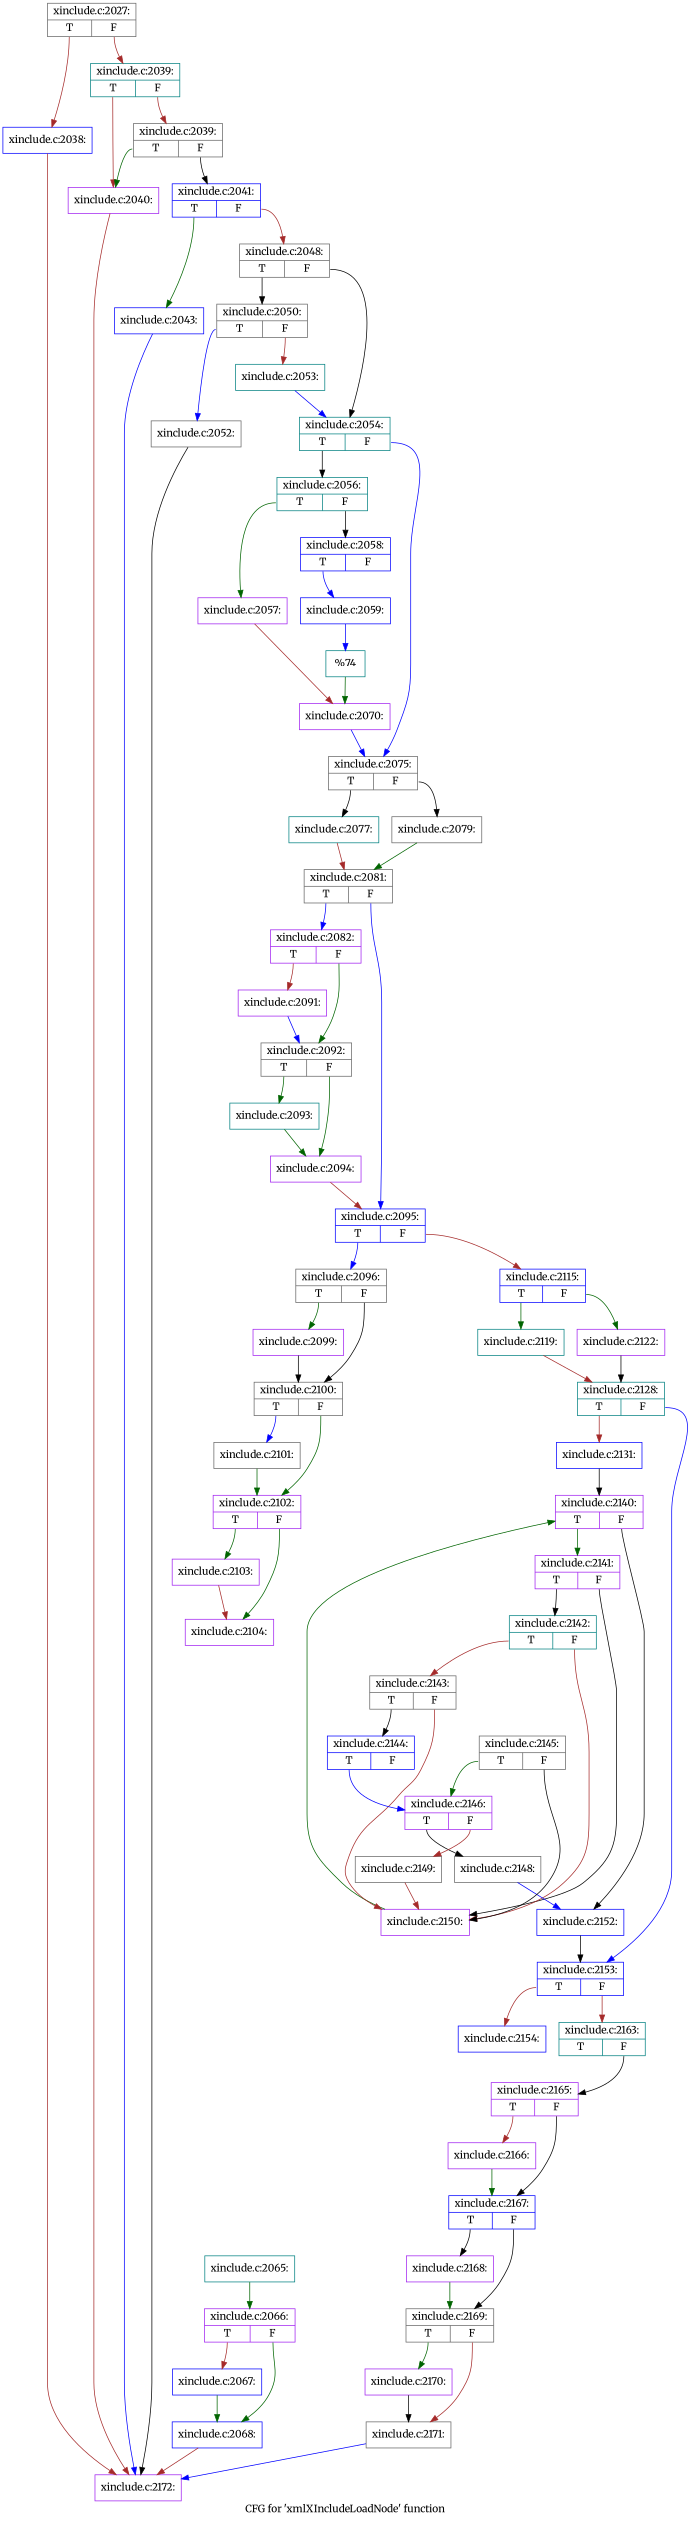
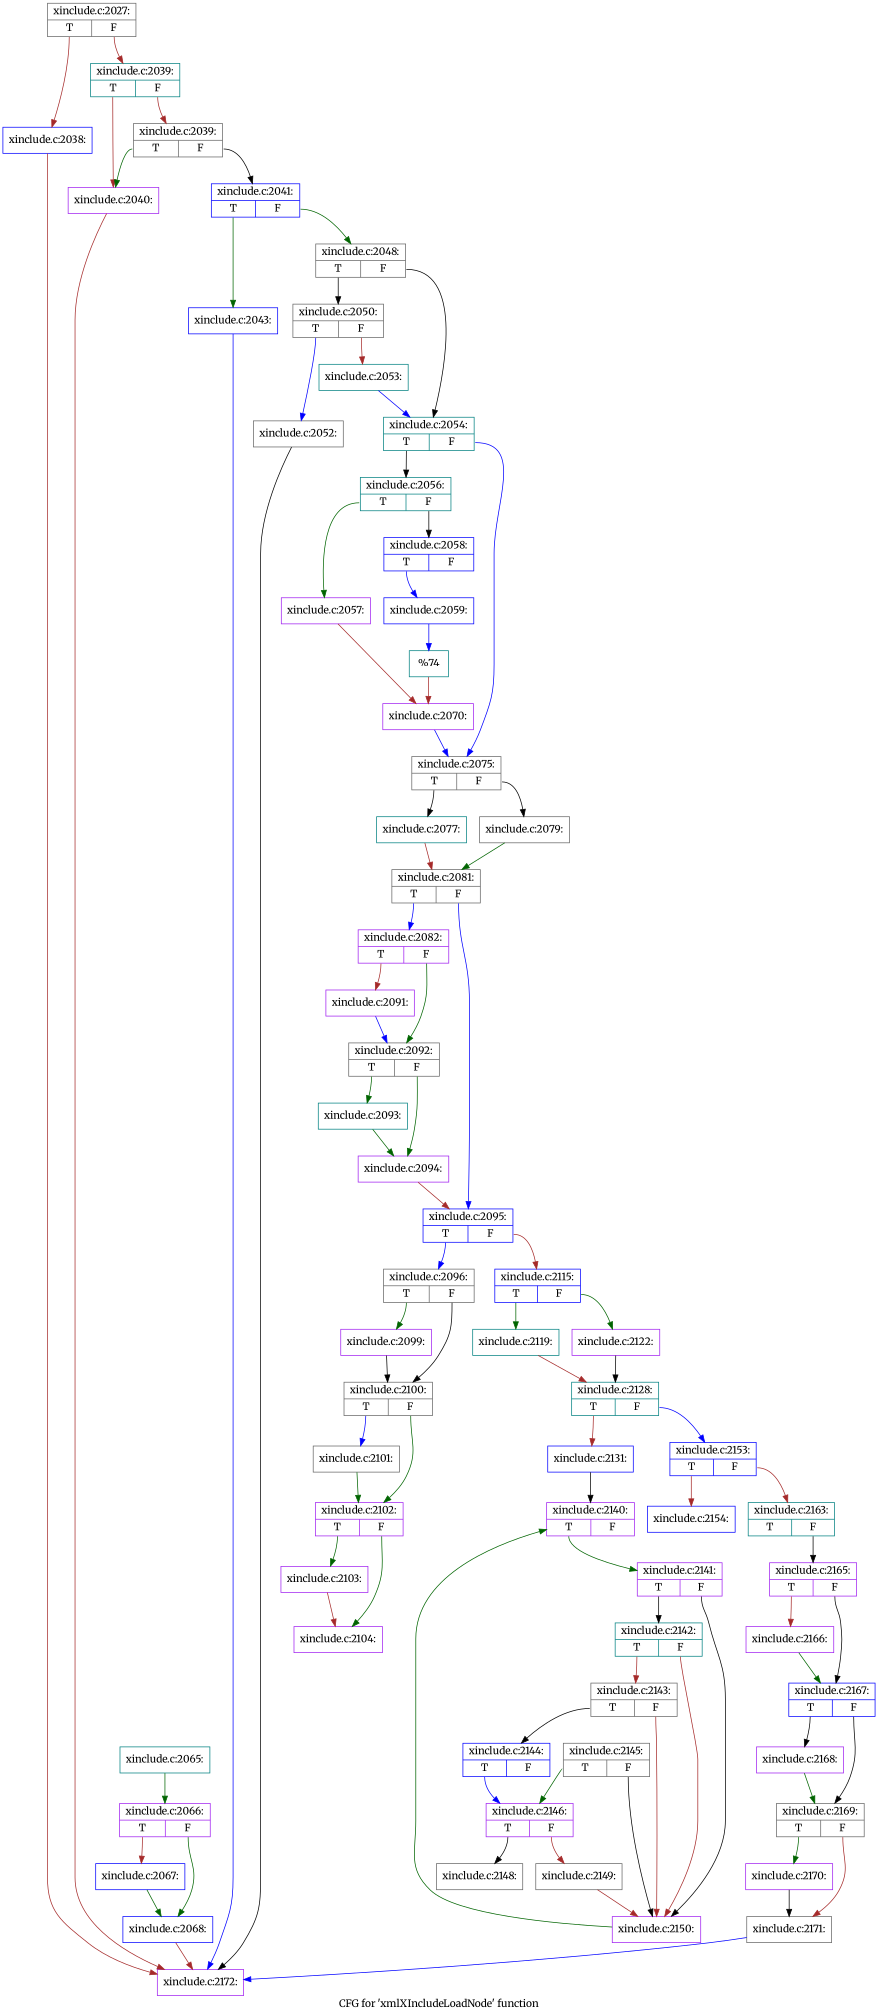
  digraph {
    fontname=Merriweather
    label="CFG for 'xmlXIncludeLoadNode' function"
    node [color=purple fontname=Merriweather shape=record]
    edge [color=brown fontname=Merriweather]
    n1 [color=gray40 label="{xinclude.c:2027:|{<s0>T|<s1>F}}"]
    n2 [color=blue label="{xinclude.c:2038:}"]
    n3 [color=teal label="{xinclude.c:2039:|{<s0>T|<s1>F}}"]
    n4 [label="{xinclude.c:2172:}"]
    n5 [label="{xinclude.c:2040:}"]
    n6 [color=gray40 label="{xinclude.c:2039:|{<s0>T|<s1>F}}"]
    n7 [color=blue label="{xinclude.c:2041:|{<s0>T|<s1>F}}"]
    n8 [color=blue label="{xinclude.c:2043:}"]
    n9 [color=gray40 label="{xinclude.c:2048:|{<s0>T|<s1>F}}"]
    n10 [color=gray40 label="{xinclude.c:2050:|{<s0>T|<s1>F}}"]
    n11 [color=teal label="{xinclude.c:2054:|{<s0>T|<s1>F}}"]
    n12 [color=gray40 label="{xinclude.c:2052:}"]
    n13 [color=teal label="{xinclude.c:2053:}"]
    n14 [color=teal label="{xinclude.c:2056:|{<s0>T|<s1>F}}"]
    n15 [color=gray40 label="{xinclude.c:2075:|{<s0>T|<s1>F}}"]
    n16 [label="{xinclude.c:2057:}"]
    n17 [color=blue label="{xinclude.c:2058:|{<s0>T|<s1>F}}"]
    n18 [color=teal label="{xinclude.c:2077:}"]
    n19 [color=gray40 label="{xinclude.c:2079:}"]
    n20 [label="{xinclude.c:2070:}"]
    n21 [color=blue label="{xinclude.c:2059:}"]
    n22 [color=gray40 label="{xinclude.c:2081:|{<s0>T|<s1>F}}"]
    n23 [color=teal label="{%74}"]
    n24 [color=teal label="{xinclude.c:2065:}"]
    n25 [label="{xinclude.c:2066:|{<s0>T|<s1>F}}"]
    n26 [color=blue label="{xinclude.c:2067:}"]
    n27 [color=blue label="{xinclude.c:2068:}"]
    n28 [label="{xinclude.c:2082:|{<s0>T|<s1>F}}"]
    n29 [color=blue label="{xinclude.c:2095:|{<s0>T|<s1>F}}"]
    n30 [label="{xinclude.c:2091:}"]
    n31 [color=gray40 label="{xinclude.c:2092:|{<s0>T|<s1>F}}"]
    n32 [color=gray40 label="{xinclude.c:2096:|{<s0>T|<s1>F}}"]
    n33 [color=blue label="{xinclude.c:2115:|{<s0>T|<s1>F}}"]
    n34 [color=teal label="{xinclude.c:2093:}"]
    n35 [label="{xinclude.c:2094:}"]
    n36 [label="{xinclude.c:2099:}"]
    n37 [color=gray40 label="{xinclude.c:2100:|{<s0>T|<s1>F}}"]
    n38 [color=teal label="{xinclude.c:2119:}"]
    n39 [label="{xinclude.c:2122:}"]
    n40 [color=gray40 label="{xinclude.c:2101:}"]
    n41 [label="{xinclude.c:2102:|{<s0>T|<s1>F}}"]
    n42 [color=teal label="{xinclude.c:2128:|{<s0>T|<s1>F}}"]
    n43 [label="{xinclude.c:2103:}"]
    n44 [label="{xinclude.c:2104:}"]
    n45 [color=blue label="{xinclude.c:2131:}"]
    n46 [color=blue label="{xinclude.c:2153:|{<s0>T|<s1>F}}"]
    n47 [label="{xinclude.c:2140:|{<s0>T|<s1>F}}"]
    n48 [color=blue label="{xinclude.c:2154:}"]
    n49 [color=teal label="{xinclude.c:2163:|{<s0>T|<s1>F}}"]
    n50 [label="{xinclude.c:2141:|{<s0>T|<s1>F}}"]
-   n51 [color=blue label="{xinclude.c:2152:}"]
    n52 [label="{xinclude.c:2165:|{<s0>T|<s1>F}}"]
    n53 [color=teal label="{xinclude.c:2142:|{<s0>T|<s1>F}}"]
    n54 [label="{xinclude.c:2150:}"]
    n55 [color=gray40 label="{xinclude.c:2143:|{<s0>T|<s1>F}}"]
    n56 [color=blue label="{xinclude.c:2144:|{<s0>T|<s1>F}}"]
    n57 [label="{xinclude.c:2146:|{<s0>T|<s1>F}}"]
    n58 [color=gray40 label="{xinclude.c:2148:}"]
    n59 [color=gray40 label="{xinclude.c:2149:}"]
    n60 [color=gray40 label="{xinclude.c:2145:|{<s0>T|<s1>F}}"]
    n61 [label="{xinclude.c:2166:}"]
    n62 [color=blue label="{xinclude.c:2167:|{<s0>T|<s1>F}}"]
    n63 [label="{xinclude.c:2168:}"]
    n64 [color=gray40 label="{xinclude.c:2169:|{<s0>T|<s1>F}}"]
    n65 [label="{xinclude.c:2170:}"]
    n66 [color=gray40 label="{xinclude.c:2171:}"]
    n1 -> n2 [tailport=s0]
    n1 -> n3 [tailport=s1]
    n2 -> n4
    n3 -> n5 [tailport=s0]
    n3 -> n6 [tailport=s1]
    n5 -> n4
    n6 -> n5 [color=darkgreen tailport=s0]
    n6 -> n7 [color=black tailport=s1]
    n7 -> n8 [color=darkgreen tailport=s0]
-   n7 -> n9 [tailport=s1]
+   n7 -> n9 [color=darkgreen tailport=s1]
    n8 -> n4 [color=blue]
    n9 -> n10 [color=black tailport=s0]
    n9 -> n11 [color=black tailport=s1]
    n10 -> n12 [color=blue tailport=s0]
    n10 -> n13 [tailport=s1]
    n11 -> n14 [color=black tailport=s0]
    n11 -> n15 [color=blue tailport=s1]
    n12 -> n4 [color=black]
    n13 -> n11 [color=blue]
    n14 -> n16 [color=darkgreen tailport=s0]
    n14 -> n17 [color=black tailport=s1]
    n15 -> n18 [color=black tailport=s0]
    n15 -> n19 [color=black tailport=s1]
    n16 -> n20
    n17 -> n21 [color=blue tailport=s0]
    n18 -> n22
    n19 -> n22 [color=darkgreen]
    n20 -> n15 [color=blue]
    n21 -> n23 [color=blue]
    n22 -> n28 [color=blue tailport=s0]
    n22 -> n29 [color=blue tailport=s1]
-   n23 -> n20 [color=darkgreen]
+   n23 -> n20
    n24 -> n25 [color=darkgreen]
    n25 -> n26 [tailport=s0]
    n25 -> n27 [color=darkgreen tailport=s1]
    n26 -> n27 [color=darkgreen]
    n27 -> n4
    n28 -> n30 [tailport=s0]
    n28 -> n31 [color=darkgreen tailport=s1]
    n29 -> n32 [color=blue tailport=s0]
    n29 -> n33 [tailport=s1]
    n30 -> n31 [color=blue]
    n31 -> n34 [color=darkgreen tailport=s0]
    n31 -> n35 [color=darkgreen tailport=s1]
    n32 -> n36 [color=darkgreen tailport=s0]
    n32 -> n37 [color=black tailport=s1]
    n33 -> n38 [color=darkgreen tailport=s0]
    n33 -> n39 [color=darkgreen tailport=s1]
    n34 -> n35 [color=darkgreen]
    n35 -> n29
    n36 -> n37 [color=black]
    n37 -> n40 [color=blue tailport=s0]
    n37 -> n41 [color=darkgreen tailport=s1]
    n38 -> n42
    n39 -> n42 [color=black]
    n40 -> n41 [color=darkgreen]
    n41 -> n43 [color=darkgreen tailport=s0]
    n41 -> n44 [color=darkgreen tailport=s1]
    n42 -> n45 [tailport=s0]
    n42 -> n46 [color=blue tailport=s1]
    n43 -> n44
    n45 -> n47 [color=black]
    n46 -> n48 [tailport=s0]
    n46 -> n49 [tailport=s1]
    n47 -> n50 [color=darkgreen tailport=s0]
-   n47 -> n51 [color=black tailport=s1]
    n49 -> n52 [color=black tailport=s1]
    n50 -> n53 [color=black tailport=s0]
    n50 -> n54 [color=black tailport=s1]
-   n51 -> n46 [color=black]
    n52 -> n61 [tailport=s0]
    n52 -> n62 [color=black tailport=s1]
    n53 -> n54 [tailport=s1]
    n53 -> n55 [tailport=s0]
    n54 -> n47 [color=darkgreen]
    n55 -> n54 [tailport=s1]
    n55 -> n56 [color=black tailport=s0]
    n56 -> n57 [color=blue tailport=s0]
    n57 -> n58 [color=black tailport=s0]
    n57 -> n59 [tailport=s1]
-   n58 -> n51 [color=blue]
    n59 -> n54
    n60 -> n54 [color=black tailport=s1]
    n60 -> n57 [color=darkgreen tailport=s0]
    n61 -> n62 [color=darkgreen]
    n62 -> n63 [color=black tailport=s0]
    n62 -> n64 [color=black tailport=s1]
    n63 -> n64 [color=darkgreen]
    n64 -> n65 [color=darkgreen tailport=s0]
    n64 -> n66 [tailport=s1]
    n65 -> n66 [color=black]
    n66 -> n4 [color=blue]
  }
